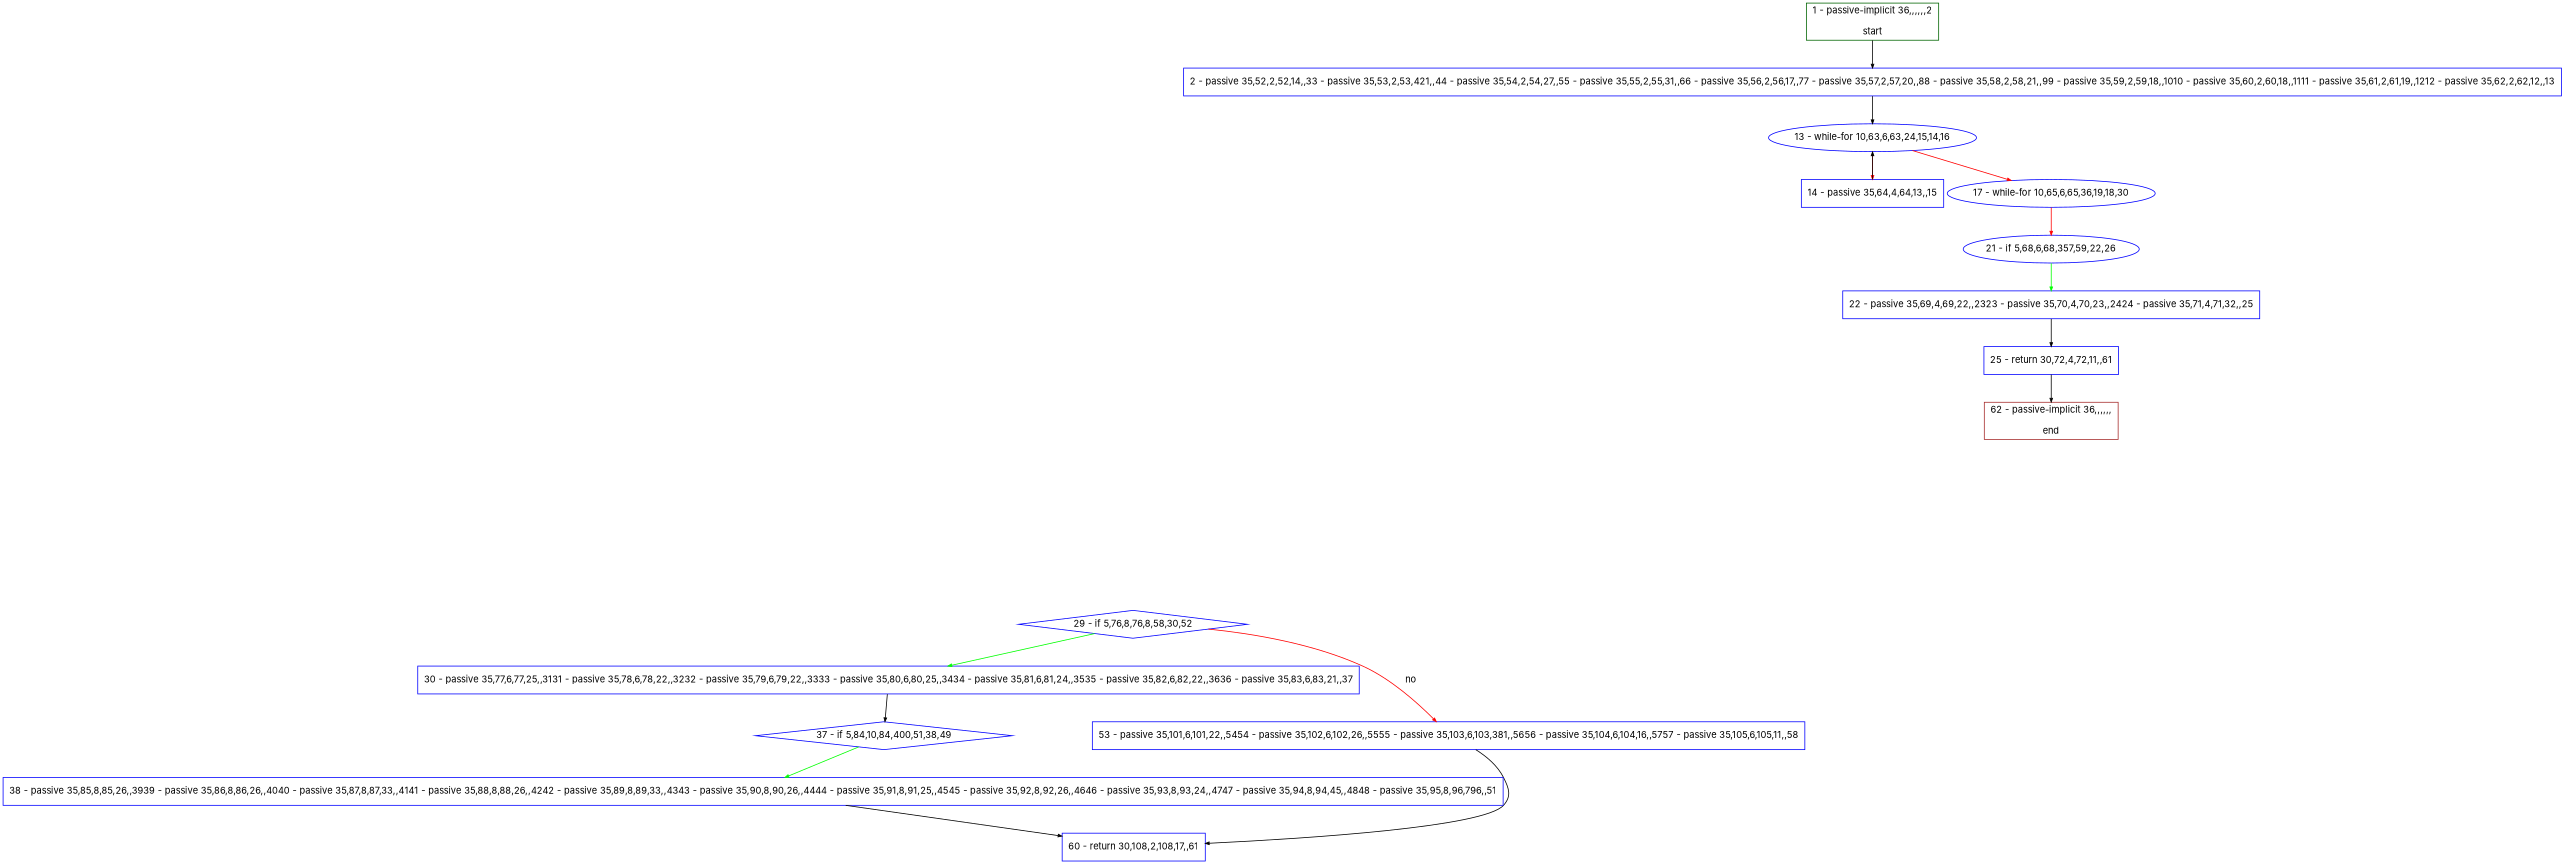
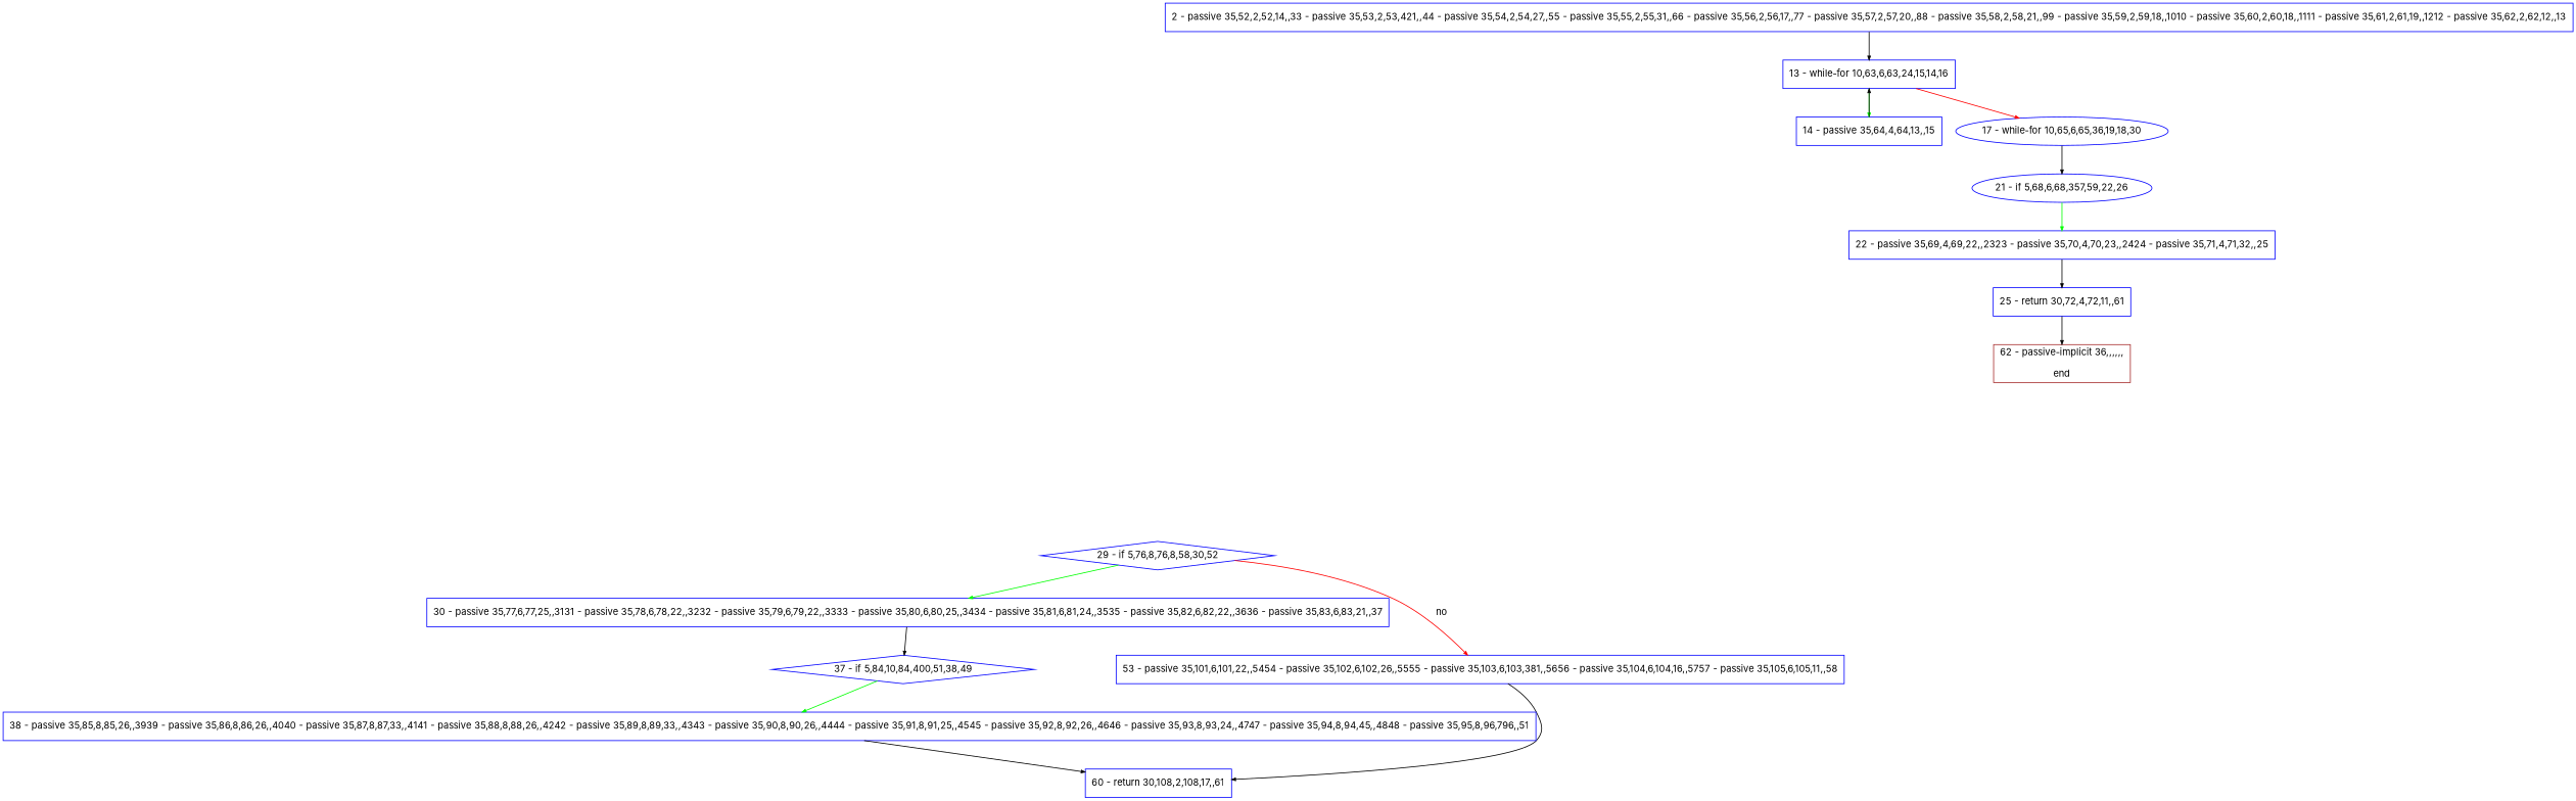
  digraph {
    bgcolor=white
    compound=true
    fillcolor="#FFFFCC"
    fontname=Inter
    fontsize=12
    pack=true
    packmode=clust
    style="rounded,filled"
    node [color="#0000ff" compound=true fillcolor="#ffffff" fixedsize=false fontname=Inter fontsize=12 node_initialized=no shape=box style=filled]
    edge [arrowhead=normal arrowsize=0.5 arrowtail=none color="#000000" compound=true dir=forward fontcolor=black fontname=Inter fontsize=12]
    n1 [label="2 - passive 35,52,2,52,14,,33 - passive 35,53,2,53,421,,44 - passive 35,54,2,54,27,,55 - passive 35,55,2,55,31,,66 - passive 35,56,2,56,17,,77 - passive 35,57,2,57,20,,88 - passive 35,58,2,58,21,,99 - passive 35,59,2,59,18,,1010 - passive 35,60,2,60,18,,1111 - passive 35,61,2,61,19,,1212 - passive 35,62,2,62,12,,13"]
-   n2 [label="13 - while-for 10,63,6,63,24,15,14,16" shape=oval]
+   n2 [label="13 - while-for 10,63,6,63,24,15,14,16"]
    n3 [label="14 - passive 35,64,4,64,13,,15"]
    n4 [label="17 - while-for 10,65,6,65,36,19,18,30" shape=oval]
-   n5 [color="#006400" label="1 - passive-implicit 36,,,,,,2\n\nstart"]
    n6 [label="21 - if 5,68,6,68,357,59,22,26" shape=ellipse]
    n7 [label="22 - passive 35,69,4,69,22,,2323 - passive 35,70,4,70,23,,2424 - passive 35,71,4,71,32,,25"]
    n8 [label="25 - return 30,72,4,72,11,,61"]
    n9 [color="#a52a2a" label="62 - passive-implicit 36,,,,,,\n\nend"]
    n10 [label="29 - if 5,76,8,76,8,58,30,52" shape=diamond]
    n11 [label="30 - passive 35,77,6,77,25,,3131 - passive 35,78,6,78,22,,3232 - passive 35,79,6,79,22,,3333 - passive 35,80,6,80,25,,3434 - passive 35,81,6,81,24,,3535 - passive 35,82,6,82,22,,3636 - passive 35,83,6,83,21,,37"]
    n12 [label="53 - passive 35,101,6,101,22,,5454 - passive 35,102,6,102,26,,5555 - passive 35,103,6,103,381,,5656 - passive 35,104,6,104,16,,5757 - passive 35,105,6,105,11,,58"]
    n13 [label="37 - if 5,84,10,84,400,51,38,49" shape=diamond]
    n14 [label="60 - return 30,108,2,108,17,,61"]
    n15 [label="38 - passive 35,85,8,85,26,,3939 - passive 35,86,8,86,26,,4040 - passive 35,87,8,87,33,,4141 - passive 35,88,8,88,26,,4242 - passive 35,89,8,89,33,,4343 - passive 35,90,8,90,26,,4444 - passive 35,91,8,91,25,,4545 - passive 35,92,8,92,26,,4646 - passive 35,93,8,93,24,,4747 - passive 35,94,8,94,45,,4848 - passive 35,95,8,96,796,,51"]
    n1 -> n2
-   n2 -> n3 [color="#ff0000" label=yes]
+   n2 -> n3 [color="#00ff00" label=yes]
    n2 -> n4 [color="#ff0000" label=no]
    n3 -> n2
-   n4 -> n6 [color="#ff0000" label=no]
-   n5 -> n1
+   n4 -> n6 [label=no]
    n6 -> n7 [color="#00ff00" label=yes]
    n7 -> n8
    n8 -> n9
    n10 -> n11 [color="#00ff00" label=yes]
    n10 -> n12 [color="#ff0000" label=no]
    n11 -> n13
    n12 -> n14
    n13 -> n15 [color="#00ff00" label=yes]
    n15 -> n14
  }
